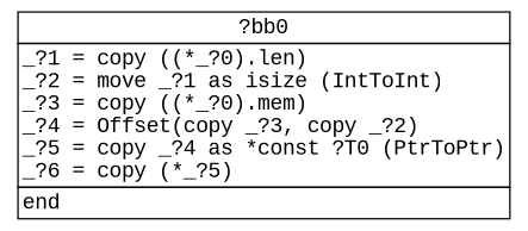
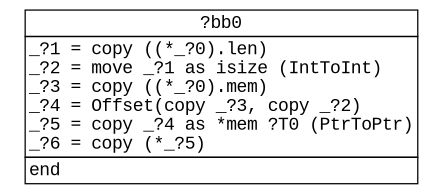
  digraph {
    fontname="Liberation Mono"
-   n1 [label=<<table border="0" cellborder="1" cellspacing="0"><tr><td  align="center" colspan="1">?bb0</td></tr><tr><td align="left" balign="left">_?1 = copy ((*_?0).len)<br/>_?2 = move _?1 as isize (IntToInt)<br/>_?3 = copy ((*_?0).mem)<br/>_?4 = Offset(copy _?3, copy _?2)<br/>_?5 = copy _?4 as *const ?T0 (PtrToPtr)<br/>_?6 = copy (*_?5)<br/></td></tr><tr><td align="left">end</td></tr></table>> shape=none fontname="Liberation Mono"]
+   n1 [label=<<table border="0" cellborder="1" cellspacing="0"><tr><td  align="center" colspan="1">?bb0</td></tr><tr><td align="left" balign="left">_?1 = copy ((*_?0).len)<br/>_?2 = move _?1 as isize (IntToInt)<br/>_?3 = copy ((*_?0).mem)<br/>_?4 = Offset(copy _?3, copy _?2)<br/>_?5 = copy _?4 as *mem ?T0 (PtrToPtr)<br/>_?6 = copy (*_?5)<br/></td></tr><tr><td align="left">end</td></tr></table>> shape=none fontname="Liberation Mono"]
  }
